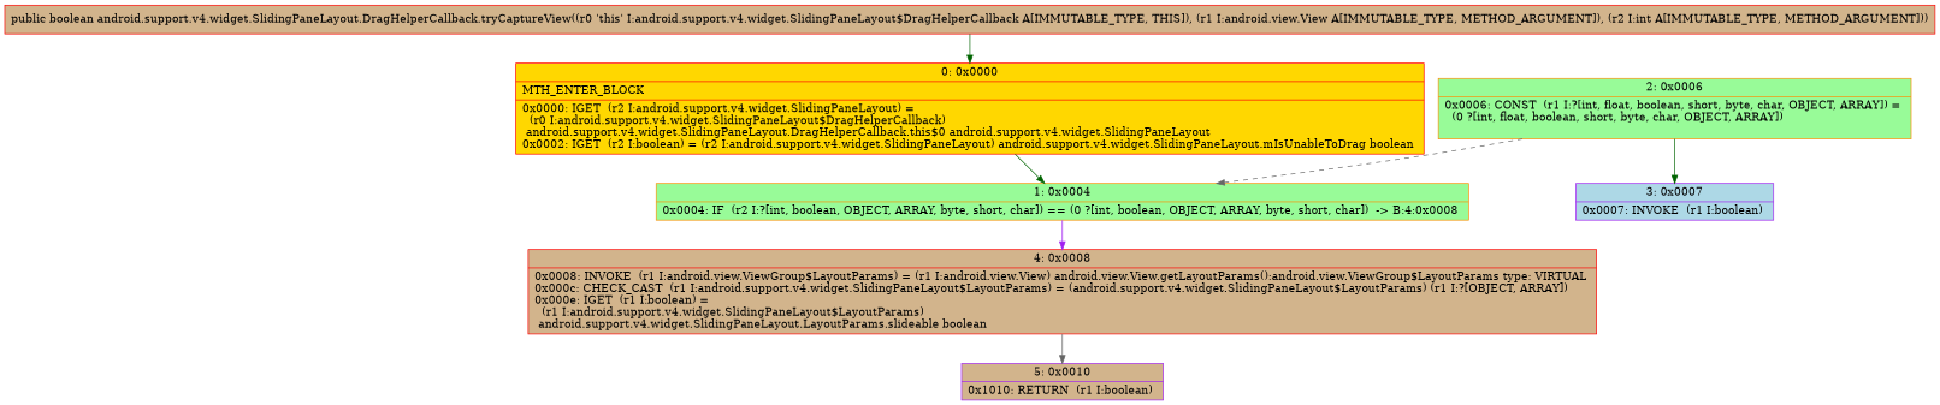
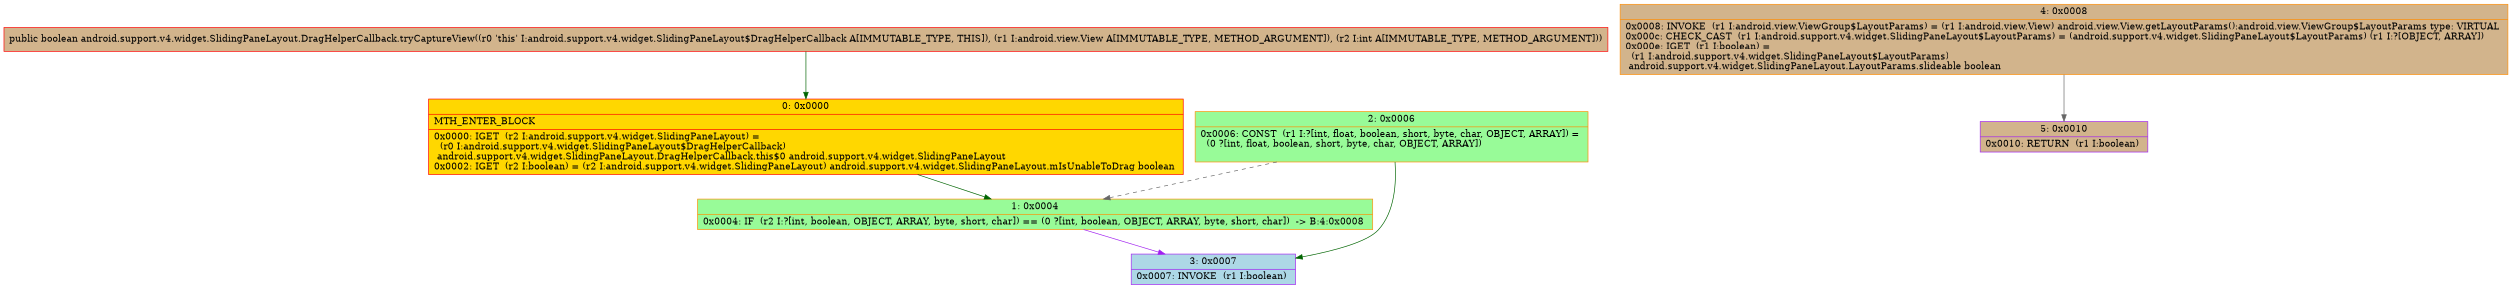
  digraph {
    node [color=darkorange fillcolor=tan shape=record style=filled]
    edge [color=darkgreen]
    n1 [color=red fillcolor=gold label="{0\:\ 0x0000|MTH_ENTER_BLOCK\l|0x0000: IGET  (r2 I:android.support.v4.widget.SlidingPaneLayout) = \l  (r0 I:android.support.v4.widget.SlidingPaneLayout$DragHelperCallback)\l android.support.v4.widget.SlidingPaneLayout.DragHelperCallback.this$0 android.support.v4.widget.SlidingPaneLayout \l0x0002: IGET  (r2 I:boolean) = (r2 I:android.support.v4.widget.SlidingPaneLayout) android.support.v4.widget.SlidingPaneLayout.mIsUnableToDrag boolean \l}"]
    n2 [fillcolor=palegreen label="{1\:\ 0x0004|0x0004: IF  (r2 I:?[int, boolean, OBJECT, ARRAY, byte, short, char]) == (0 ?[int, boolean, OBJECT, ARRAY, byte, short, char])  \-\> B:4:0x0008 \l}"]
-   n3 [color=red label="{4\:\ 0x0008|0x0008: INVOKE  (r1 I:android.view.ViewGroup$LayoutParams) = (r1 I:android.view.View) android.view.View.getLayoutParams():android.view.ViewGroup$LayoutParams type: VIRTUAL \l0x000c: CHECK_CAST  (r1 I:android.support.v4.widget.SlidingPaneLayout$LayoutParams) = (android.support.v4.widget.SlidingPaneLayout$LayoutParams) (r1 I:?[OBJECT, ARRAY]) \l0x000e: IGET  (r1 I:boolean) = \l  (r1 I:android.support.v4.widget.SlidingPaneLayout$LayoutParams)\l android.support.v4.widget.SlidingPaneLayout.LayoutParams.slideable boolean \l}"]
+   n3 [label="{4\:\ 0x0008|0x0008: INVOKE  (r1 I:android.view.ViewGroup$LayoutParams) = (r1 I:android.view.View) android.view.View.getLayoutParams():android.view.ViewGroup$LayoutParams type: VIRTUAL \l0x000c: CHECK_CAST  (r1 I:android.support.v4.widget.SlidingPaneLayout$LayoutParams) = (android.support.v4.widget.SlidingPaneLayout$LayoutParams) (r1 I:?[OBJECT, ARRAY]) \l0x000e: IGET  (r1 I:boolean) = \l  (r1 I:android.support.v4.widget.SlidingPaneLayout$LayoutParams)\l android.support.v4.widget.SlidingPaneLayout.LayoutParams.slideable boolean \l}"]
    n4 [fillcolor=palegreen label="{2\:\ 0x0006|0x0006: CONST  (r1 I:?[int, float, boolean, short, byte, char, OBJECT, ARRAY]) = \l  (0 ?[int, float, boolean, short, byte, char, OBJECT, ARRAY])\l \l}"]
    n5 [color=purple fillcolor=lightblue label="{3\:\ 0x0007|0x0007: INVOKE  (r1 I:boolean) \l}"]
-   n6 [color=purple label="{5\:\ 0x0010|0x1010: RETURN  (r1 I:boolean) \l}"]
+   n6 [color=purple label="{5\:\ 0x0010|0x0010: RETURN  (r1 I:boolean) \l}"]
    n7 [color=red label="{public boolean android.support.v4.widget.SlidingPaneLayout.DragHelperCallback.tryCaptureView((r0 'this' I:android.support.v4.widget.SlidingPaneLayout$DragHelperCallback A[IMMUTABLE_TYPE, THIS]), (r1 I:android.view.View A[IMMUTABLE_TYPE, METHOD_ARGUMENT]), (r2 I:int A[IMMUTABLE_TYPE, METHOD_ARGUMENT])) }"]
    n1 -> n2
-   n2 -> n3 [color=purple]
+   n2 -> n5 [color=purple]
    n3 -> n6 [color=gray40]
    n4 -> n2 [color=gray40 style=dashed]
    n4 -> n5
    n7 -> n1
  }
